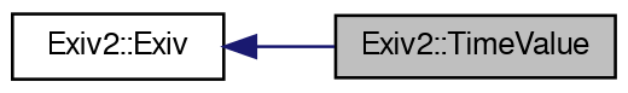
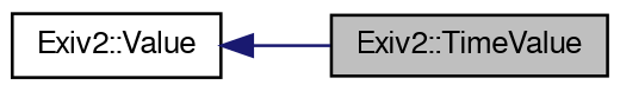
  digraph {
    rankdir=LR
    node [color=black fontname=FreeSans fontsize=10 shape=record style=filled]
    n1 [fillcolor=grey75 fontcolor=black height=0.2 label="Exiv2::TimeValue" width=0.4]
-   n2 [fillcolor=white height=0.2 label="Exiv2::Exiv" width=0.4]
+   n2 [fillcolor=white height=0.2 label="Exiv2::Value" width=0.4]
    n2 -> n1 [color=midnightblue dir=back fontname=FreeSans fontsize=10 labelfontname=FreeSans labelfontsize=10 style=solid]
  }
